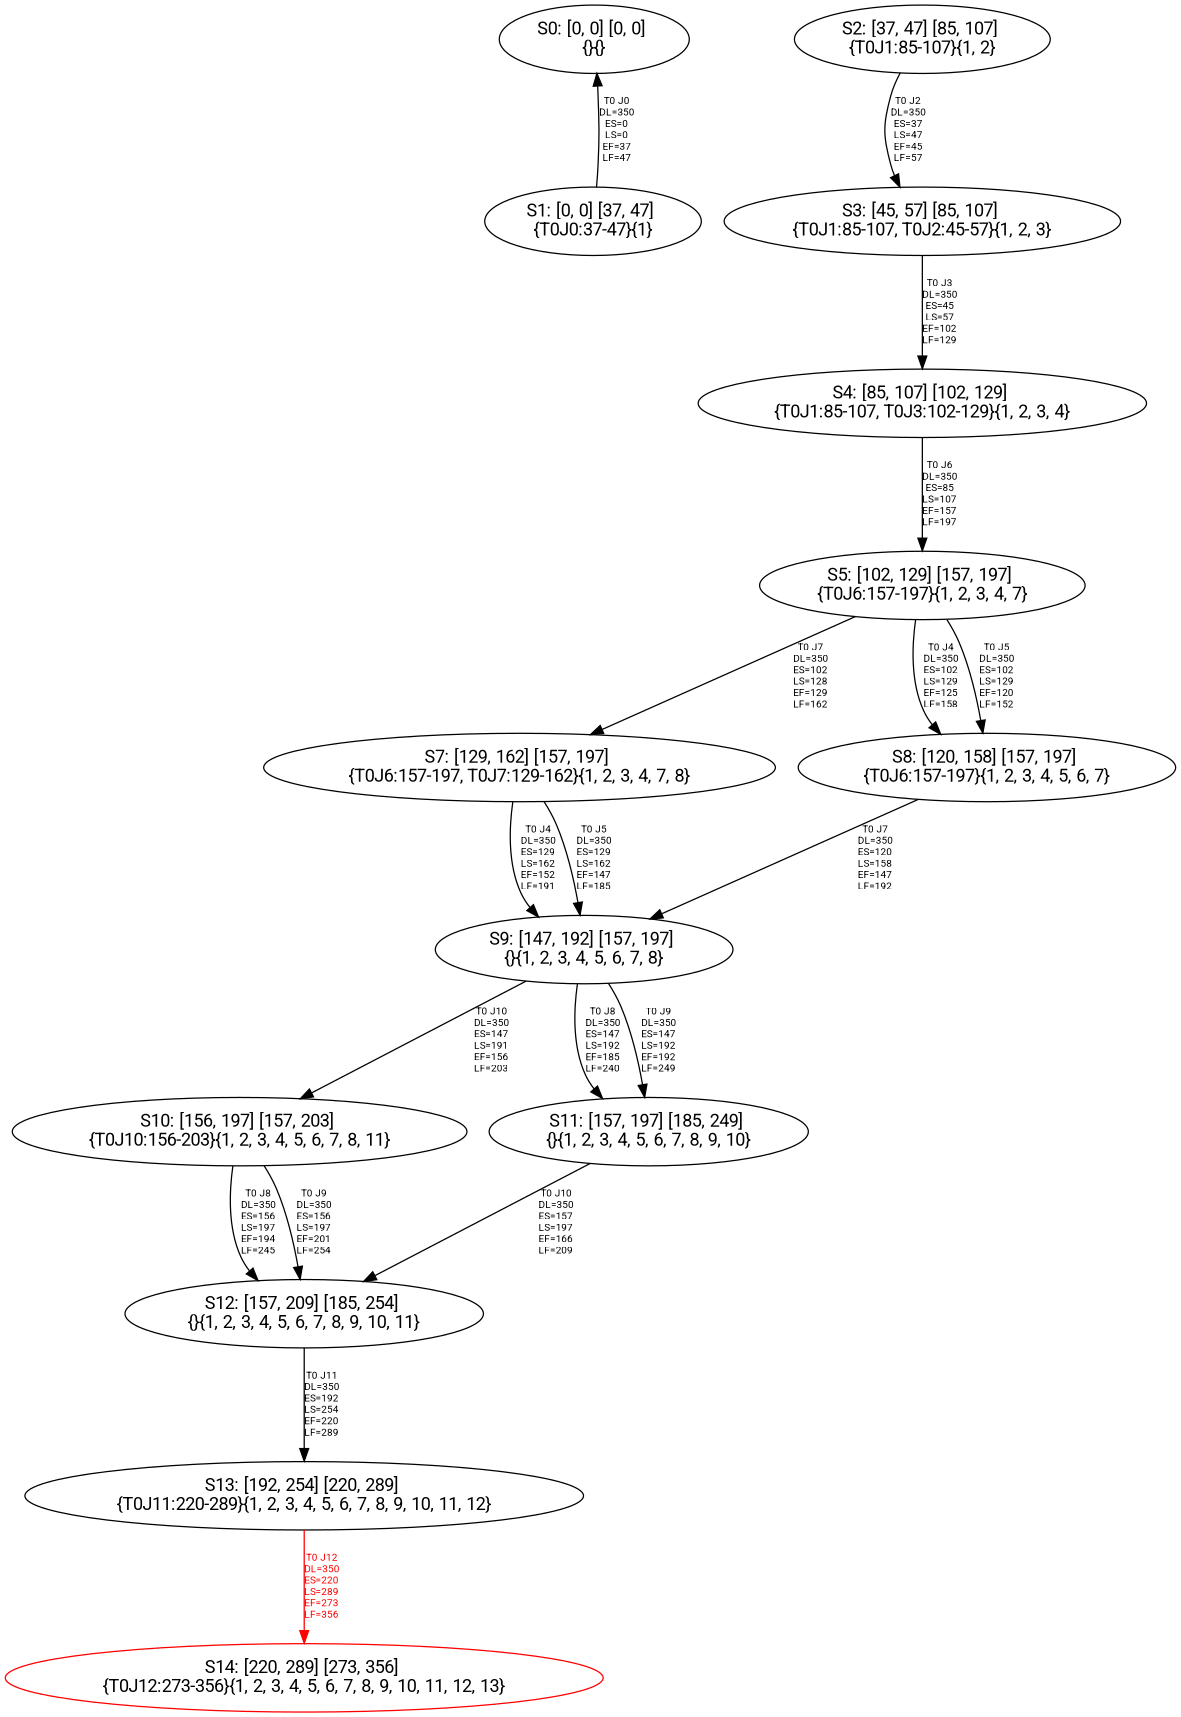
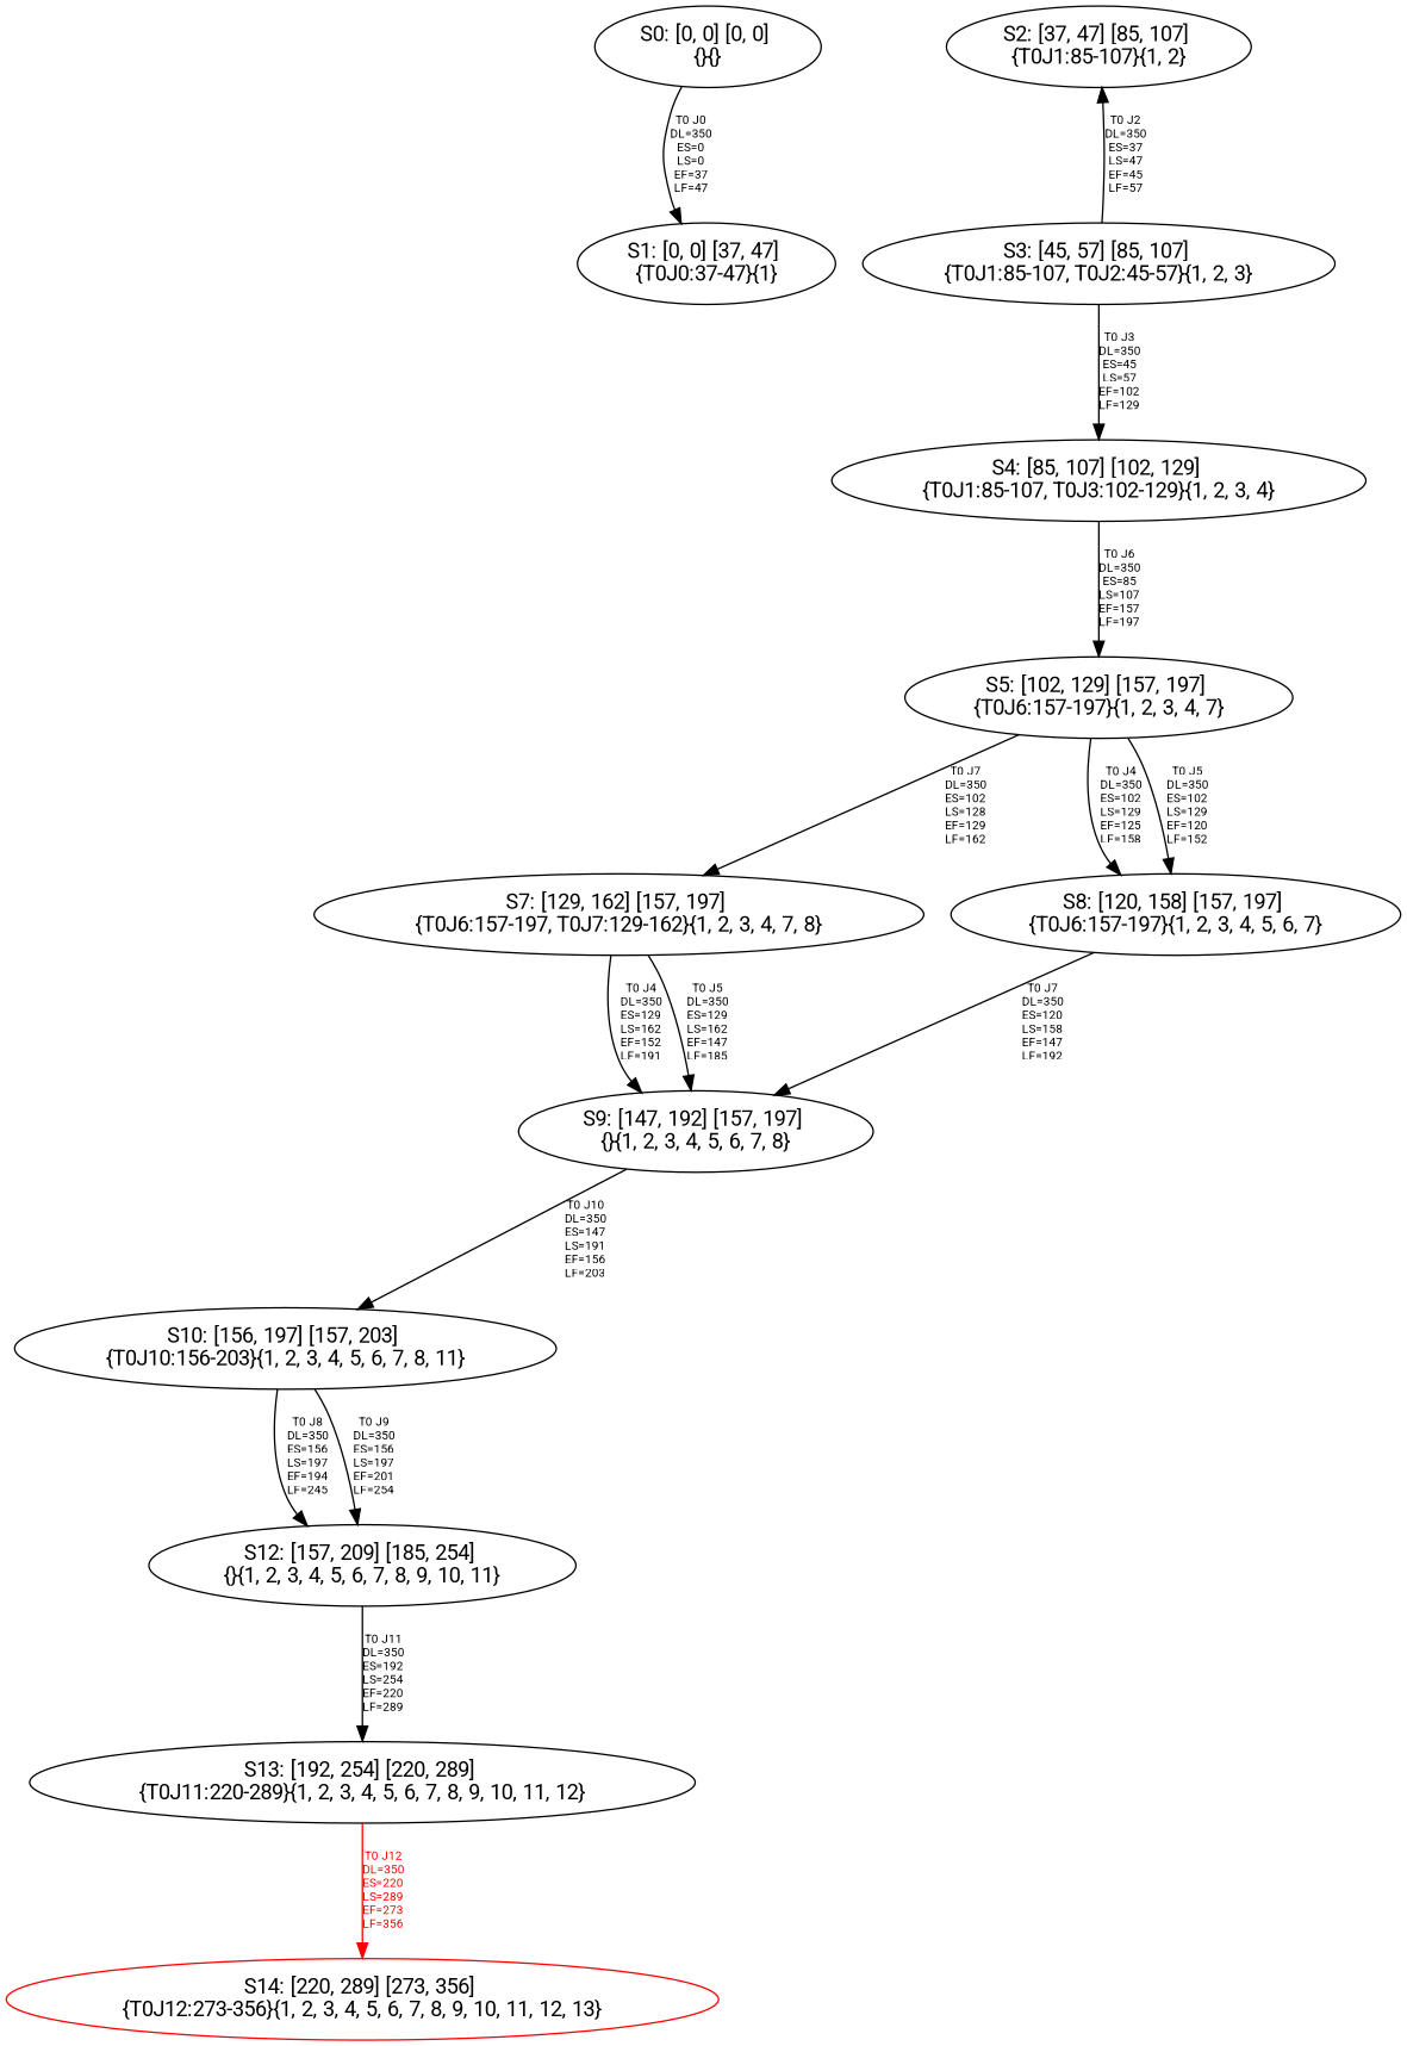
  digraph {
    fontname=Roboto
    node [fontname=Roboto]
    edge [fontname=Roboto fontsize=8]
    n1 [label="S0: [0, 0] [0, 0] \n{}{}"]
    n2 [label="S1: [0, 0] [37, 47] \n{T0J0:37-47}{1}"]
    n3 [label="S2: [37, 47] [85, 107] \n{T0J1:85-107}{1, 2}"]
    n4 [label="S3: [45, 57] [85, 107] \n{T0J1:85-107, T0J2:45-57}{1, 2, 3}"]
    n5 [label="S4: [85, 107] [102, 129] \n{T0J1:85-107, T0J3:102-129}{1, 2, 3, 4}"]
    n6 [label="S5: [102, 129] [157, 197] \n{T0J6:157-197}{1, 2, 3, 4, 7}"]
    n7 [label="S7: [129, 162] [157, 197] \n{T0J6:157-197, T0J7:129-162}{1, 2, 3, 4, 7, 8}"]
    n8 [label="S8: [120, 158] [157, 197] \n{T0J6:157-197}{1, 2, 3, 4, 5, 6, 7}"]
    n9 [label="S9: [147, 192] [157, 197] \n{}{1, 2, 3, 4, 5, 6, 7, 8}"]
    n10 [label="S10: [156, 197] [157, 203] \n{T0J10:156-203}{1, 2, 3, 4, 5, 6, 7, 8, 11}"]
-   n11 [label="S11: [157, 197] [185, 249] \n{}{1, 2, 3, 4, 5, 6, 7, 8, 9, 10}"]
    n12 [label="S12: [157, 209] [185, 254] \n{}{1, 2, 3, 4, 5, 6, 7, 8, 9, 10, 11}"]
    n13 [label="S13: [192, 254] [220, 289] \n{T0J11:220-289}{1, 2, 3, 4, 5, 6, 7, 8, 9, 10, 11, 12}"]
    n14 [color=Red label="S14: [220, 289] [273, 356] \n{T0J12:273-356}{1, 2, 3, 4, 5, 6, 7, 8, 9, 10, 11, 12, 13}"]
-   n2 -> n1 [label="T0 J0\nDL=350\nES=0\nLS=0\nEF=37\nLF=47"]
-   n3 -> n4 [label="T0 J2\nDL=350\nES=37\nLS=47\nEF=45\nLF=57"]
+   n1 -> n2 [label="T0 J0\nDL=350\nES=0\nLS=0\nEF=37\nLF=47"]
+   n4 -> n3 [label="T0 J2\nDL=350\nES=37\nLS=47\nEF=45\nLF=57"]
    n4 -> n5 [label="T0 J3\nDL=350\nES=45\nLS=57\nEF=102\nLF=129"]
    n5 -> n6 [label="T0 J6\nDL=350\nES=85\nLS=107\nEF=157\nLF=197"]
    n6 -> n7 [label="T0 J7\nDL=350\nES=102\nLS=128\nEF=129\nLF=162"]
    n6 -> n8 [label="T0 J4\nDL=350\nES=102\nLS=129\nEF=125\nLF=158"]
    n6 -> n8 [label="T0 J5\nDL=350\nES=102\nLS=129\nEF=120\nLF=152"]
    n7 -> n9 [label="T0 J4\nDL=350\nES=129\nLS=162\nEF=152\nLF=191"]
    n7 -> n9 [label="T0 J5\nDL=350\nES=129\nLS=162\nEF=147\nLF=185"]
    n8 -> n9 [label="T0 J7\nDL=350\nES=120\nLS=158\nEF=147\nLF=192"]
    n9 -> n10 [label="T0 J10\nDL=350\nES=147\nLS=191\nEF=156\nLF=203"]
-   n9 -> n11 [label="T0 J8\nDL=350\nES=147\nLS=192\nEF=185\nLF=240"]
-   n9 -> n11 [label="T0 J9\nDL=350\nES=147\nLS=192\nEF=192\nLF=249"]
    n10 -> n12 [label="T0 J8\nDL=350\nES=156\nLS=197\nEF=194\nLF=245"]
    n10 -> n12 [label="T0 J9\nDL=350\nES=156\nLS=197\nEF=201\nLF=254"]
-   n11 -> n12 [label="T0 J10\nDL=350\nES=157\nLS=197\nEF=166\nLF=209"]
    n12 -> n13 [label="T0 J11\nDL=350\nES=192\nLS=254\nEF=220\nLF=289"]
    n13 -> n14 [color=Red fontcolor=Red label="T0 J12\nDL=350\nES=220\nLS=289\nEF=273\nLF=356"]
  }
